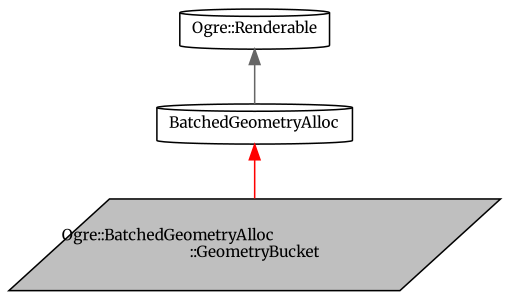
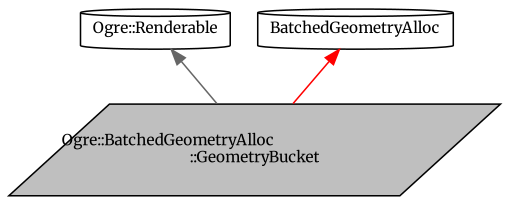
  digraph {
    fontname=Merriweather
    node [color=black fontname=Merriweather fontsize=10 shape=cylinder]
    edge [dir=back fontname=Merriweather fontsize=10 labelfontname=Helvetica labelfontsize=10 style=solid]
    n1 [fillcolor=grey75 fontcolor=black height=0.2 label="Ogre::BatchedGeometryAlloc\l::GeometryBucket" shape=parallelogram style=filled width=0.4]
    n2 [height=0.2 label="Ogre::Renderable" width=0.4]
    n3 [height=0.2 label=BatchedGeometryAlloc width=0.4]
-   n2 -> n3 [color=gray40]
+   n2 -> n1 [color=gray40]
    n3 -> n1 [color=red]
  }
